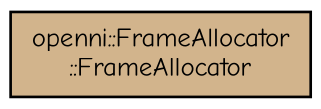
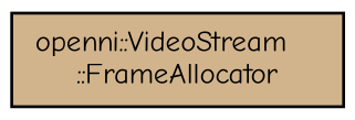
  digraph {
    rankdir=LR
    fontname="Comic Neue"
-   n1 [color=black fillcolor=tan fontname="Comic Neue" fontsize=10 height=0.2 label="openni::FrameAllocator\l::FrameAllocator" shape=record style=filled width=0.4]
+   n1 [color=black fillcolor=tan fontname="Comic Neue" fontsize=10 height=0.2 label="openni::VideoStream\l::FrameAllocator" shape=record style=filled width=0.4]
  }
